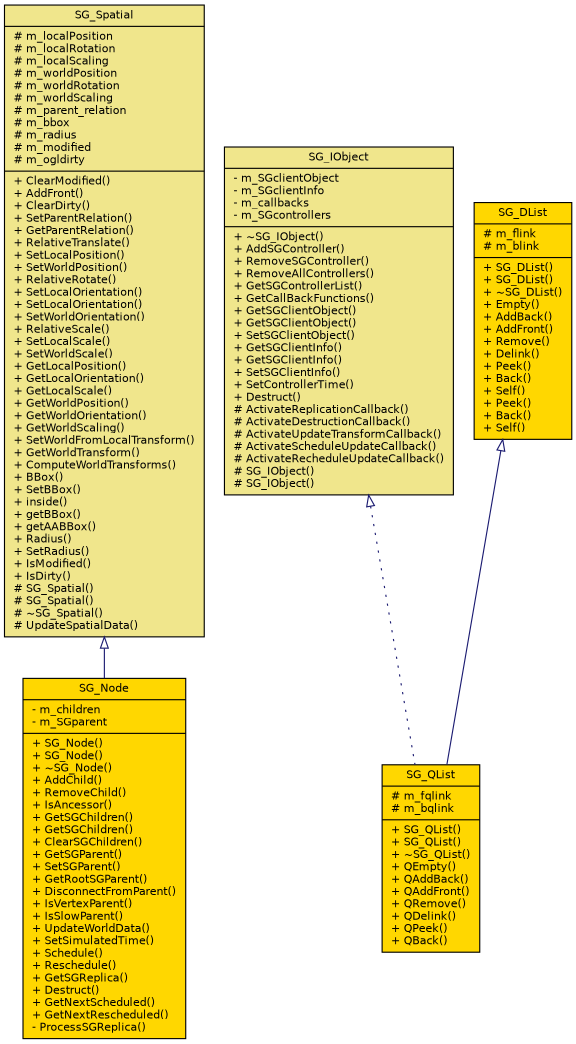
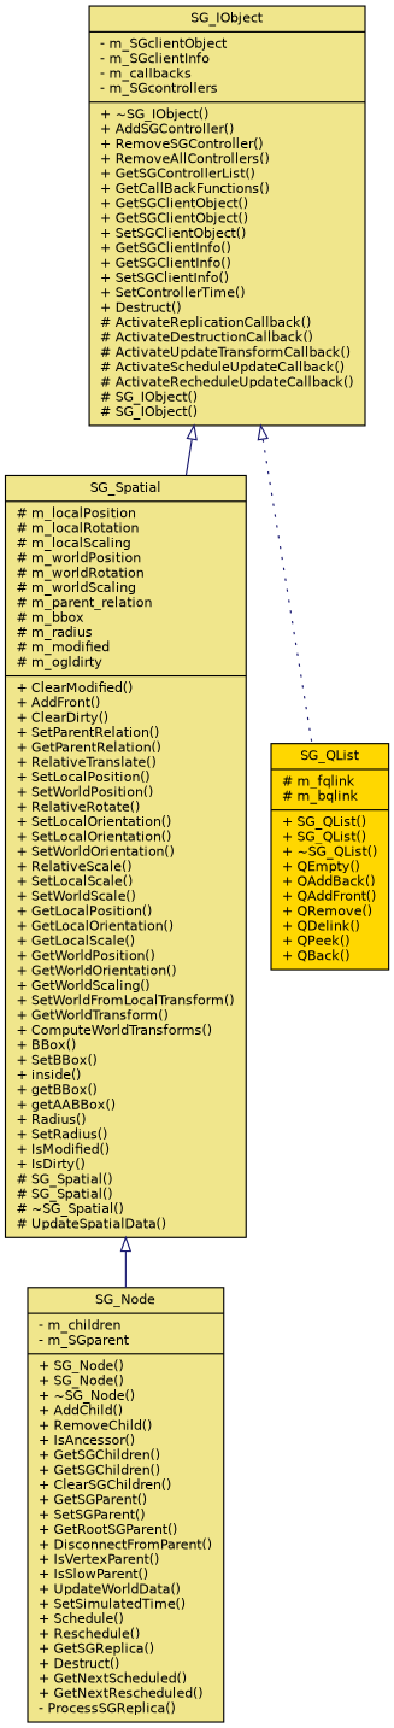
  digraph {
    node [color=black fillcolor=gold fontname=Helvetica fontsize=10 shape=record style=filled]
    edge [arrowtail=empty color=midnightblue dir=back fontname=Helvetica fontsize=10 labelfontname=Helvetica labelfontsize=10 style=solid]
    n1 [fillcolor=khaki fontcolor=black height=0.2 label="{SG_Spatial\n|# m_localPosition\l# m_localRotation\l# m_localScaling\l# m_worldPosition\l# m_worldRotation\l# m_worldScaling\l# m_parent_relation\l# m_bbox\l# m_radius\l# m_modified\l# m_ogldirty\l|+ ClearModified()\l+ AddFront()\l+ ClearDirty()\l+ SetParentRelation()\l+ GetParentRelation()\l+ RelativeTranslate()\l+ SetLocalPosition()\l+ SetWorldPosition()\l+ RelativeRotate()\l+ SetLocalOrientation()\l+ SetLocalOrientation()\l+ SetWorldOrientation()\l+ RelativeScale()\l+ SetLocalScale()\l+ SetWorldScale()\l+ GetLocalPosition()\l+ GetLocalOrientation()\l+ GetLocalScale()\l+ GetWorldPosition()\l+ GetWorldOrientation()\l+ GetWorldScaling()\l+ SetWorldFromLocalTransform()\l+ GetWorldTransform()\l+ ComputeWorldTransforms()\l+ BBox()\l+ SetBBox()\l+ inside()\l+ getBBox()\l+ getAABBox()\l+ Radius()\l+ SetRadius()\l+ IsModified()\l+ IsDirty()\l# SG_Spatial()\l# SG_Spatial()\l# ~SG_Spatial()\l# UpdateSpatialData()\l}" width=0.4]
-   n2 [height=0.2 label="{SG_Node\n|- m_children\l- m_SGparent\l|+ SG_Node()\l+ SG_Node()\l+ ~SG_Node()\l+ AddChild()\l+ RemoveChild()\l+ IsAncessor()\l+ GetSGChildren()\l+ GetSGChildren()\l+ ClearSGChildren()\l+ GetSGParent()\l+ SetSGParent()\l+ GetRootSGParent()\l+ DisconnectFromParent()\l+ IsVertexParent()\l+ IsSlowParent()\l+ UpdateWorldData()\l+ SetSimulatedTime()\l+ Schedule()\l+ Reschedule()\l+ GetSGReplica()\l+ Destruct()\l+ GetNextScheduled()\l+ GetNextRescheduled()\l- ProcessSGReplica()\l}" width=0.4]
+   n2 [fillcolor=khaki height=0.2 label="{SG_Node\n|- m_children\l- m_SGparent\l|+ SG_Node()\l+ SG_Node()\l+ ~SG_Node()\l+ AddChild()\l+ RemoveChild()\l+ IsAncessor()\l+ GetSGChildren()\l+ GetSGChildren()\l+ ClearSGChildren()\l+ GetSGParent()\l+ SetSGParent()\l+ GetRootSGParent()\l+ DisconnectFromParent()\l+ IsVertexParent()\l+ IsSlowParent()\l+ UpdateWorldData()\l+ SetSimulatedTime()\l+ Schedule()\l+ Reschedule()\l+ GetSGReplica()\l+ Destruct()\l+ GetNextScheduled()\l+ GetNextRescheduled()\l- ProcessSGReplica()\l}" width=0.4]
    n3 [fillcolor=khaki height=0.2 label="{SG_IObject\n|- m_SGclientObject\l- m_SGclientInfo\l- m_callbacks\l- m_SGcontrollers\l|+ ~SG_IObject()\l+ AddSGController()\l+ RemoveSGController()\l+ RemoveAllControllers()\l+ GetSGControllerList()\l+ GetCallBackFunctions()\l+ GetSGClientObject()\l+ GetSGClientObject()\l+ SetSGClientObject()\l+ GetSGClientInfo()\l+ GetSGClientInfo()\l+ SetSGClientInfo()\l+ SetControllerTime()\l+ Destruct()\l# ActivateReplicationCallback()\l# ActivateDestructionCallback()\l# ActivateUpdateTransformCallback()\l# ActivateScheduleUpdateCallback()\l# ActivateRecheduleUpdateCallback()\l# SG_IObject()\l# SG_IObject()\l}" width=0.4]
    n4 [height=0.2 label="{SG_QList\n|# m_fqlink\l# m_bqlink\l|+ SG_QList()\l+ SG_QList()\l+ ~SG_QList()\l+ QEmpty()\l+ QAddBack()\l+ QAddFront()\l+ QRemove()\l+ QDelink()\l+ QPeek()\l+ QBack()\l}" width=0.4]
-   n5 [height=0.2 label="{SG_DList\n|# m_flink\l# m_blink\l|+ SG_DList()\l+ SG_DList()\l+ ~SG_DList()\l+ Empty()\l+ AddBack()\l+ AddFront()\l+ Remove()\l+ Delink()\l+ Peek()\l+ Back()\l+ Self()\l+ Peek()\l+ Back()\l+ Self()\l}" width=0.4]
    n1 -> n2
+   n3 -> n1
    n3 -> n4 [style=dotted]
-   n5 -> n4
  }
